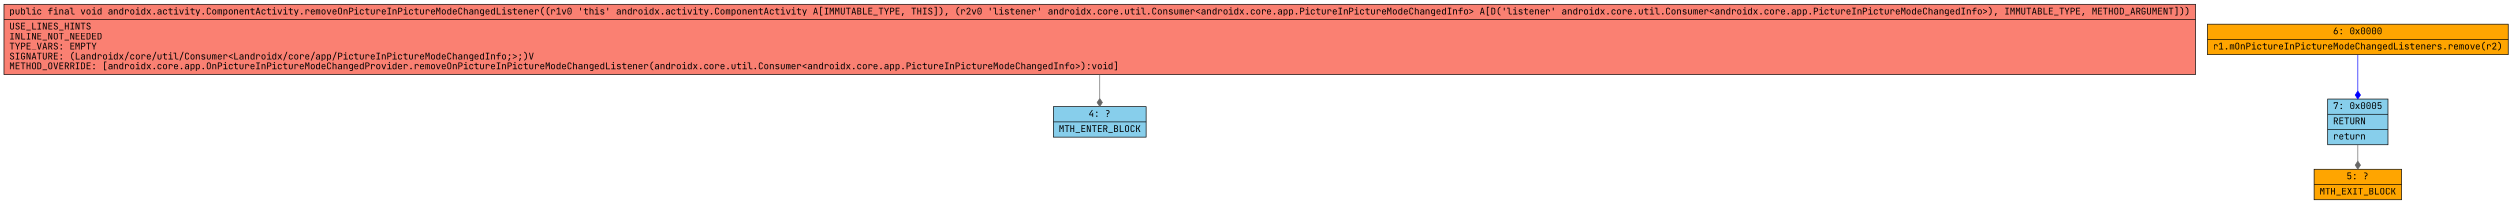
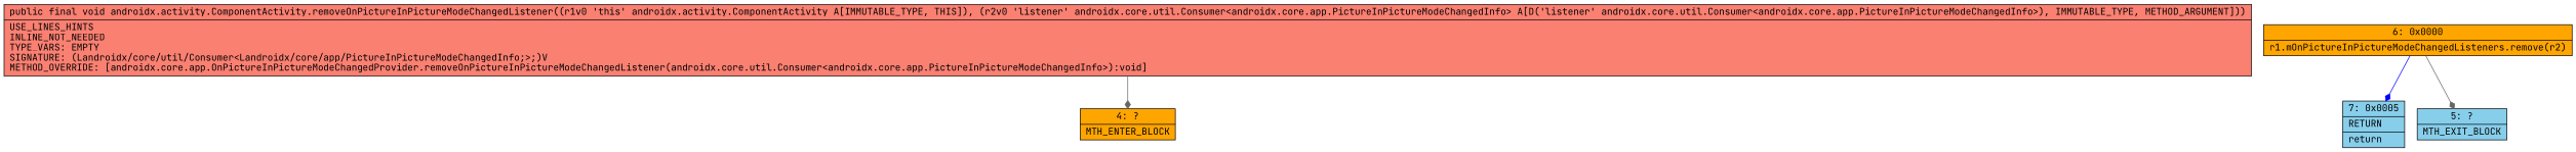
  digraph {
    fontname="JetBrains Mono"
    node [fillcolor=orange fontname="JetBrains Mono" shape=record style=filled]
    edge [arrowhead=diamond color=gray40 fontname="JetBrains Mono"]
-   n1 [fillcolor=skyblue label="{4\:\ ?|MTH_ENTER_BLOCK\l}"]
+   n1 [label="{4\:\ ?|MTH_ENTER_BLOCK\l}"]
    n2 [label="{6\:\ 0x0000|r1.mOnPictureInPictureModeChangedListeners.remove(r2)\l}"]
    n3 [fillcolor=skyblue label="{7\:\ 0x0005|RETURN\l|return\l}"]
-   n4 [label="{5\:\ ?|MTH_EXIT_BLOCK\l}"]
+   n4 [fillcolor=skyblue label="{5\:\ ?|MTH_EXIT_BLOCK\l}"]
    n5 [fillcolor=salmon label="{public final void androidx.activity.ComponentActivity.removeOnPictureInPictureModeChangedListener((r1v0 'this' androidx.activity.ComponentActivity A[IMMUTABLE_TYPE, THIS]), (r2v0 'listener' androidx.core.util.Consumer\<androidx.core.app.PictureInPictureModeChangedInfo\> A[D('listener' androidx.core.util.Consumer\<androidx.core.app.PictureInPictureModeChangedInfo\>), IMMUTABLE_TYPE, METHOD_ARGUMENT]))  | USE_LINES_HINTS\lINLINE_NOT_NEEDED\lTYPE_VARS: EMPTY\lSIGNATURE: (Landroidx\/core\/util\/Consumer\<Landroidx\/core\/app\/PictureInPictureModeChangedInfo;\>;)V\lMETHOD_OVERRIDE: [androidx.core.app.OnPictureInPictureModeChangedProvider.removeOnPictureInPictureModeChangedListener(androidx.core.util.Consumer\<androidx.core.app.PictureInPictureModeChangedInfo\>):void]\l}"]
    n2 -> n3 [color=blue]
-   n3 -> n4
+   n2 -> n4
    n5 -> n1
  }
